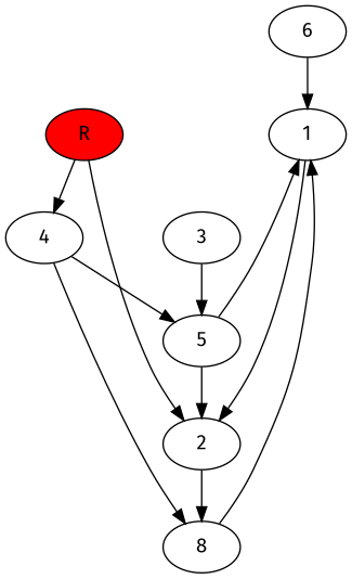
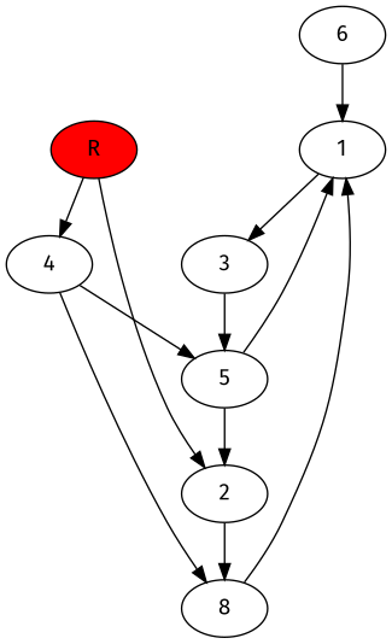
  digraph {
    fontname="Fira Sans"
    node [fontname="Fira Sans"]
    edge [fontname="Fira Sans"]
    1
    3
    5
    2
    8
    4
    6
    R [fillcolor="#ff0000" style=filled]
-   1 -> 2
+   1 -> 3
    3 -> 5
    5 -> 1
    5 -> 2
    2 -> 8
    8 -> 1
    4 -> 5
    4 -> 8
    6 -> 1
    R -> 2
    R -> 4
  }
